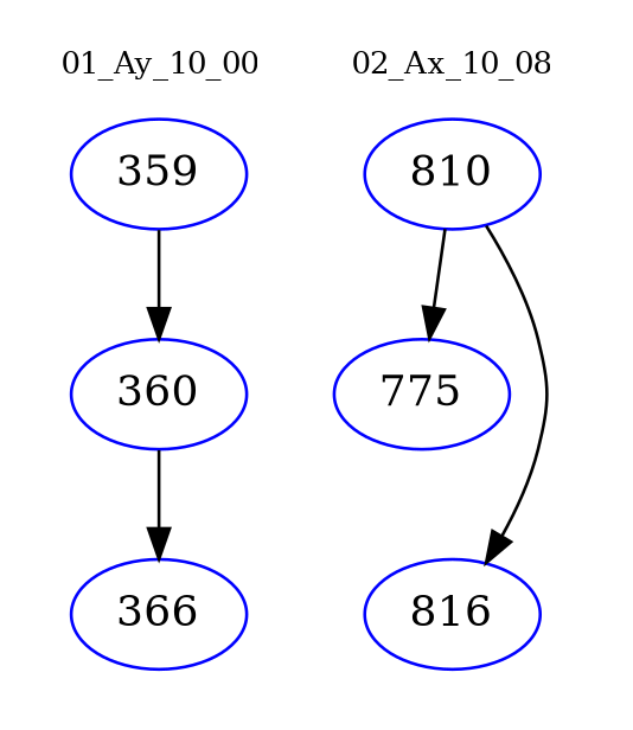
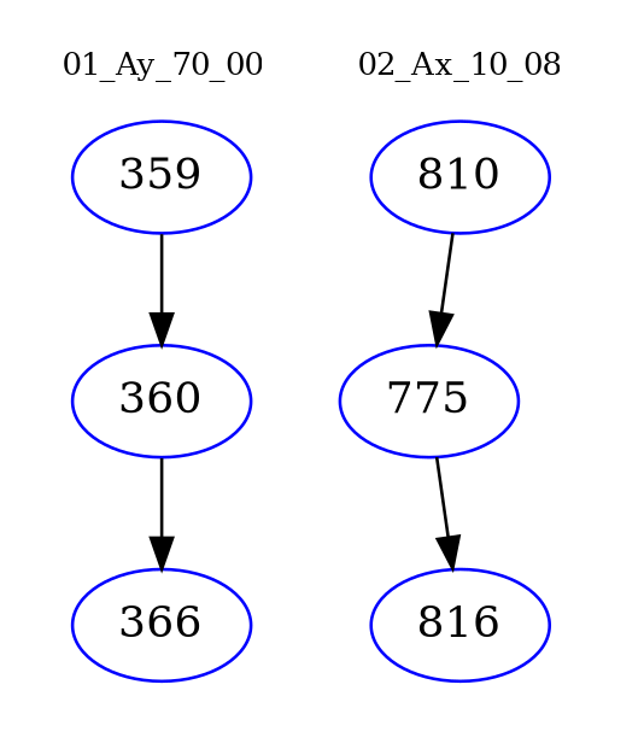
  digraph {
    node [color=blue]
    edge [color=black]
    n1 [label=360]
    n2 [label=359]
    n3 [label=366]
    n4 [label=810]
    n5 [label=775]
    n6 [label=816]
    subgraph cluster_1 {
      color=white
      fontsize=10
-     label="01_Ay_10_00"
+     label="01_Ay_70_00"
      n1
      n2
      n3
    }
    subgraph cluster_2 {
      color=white
      fontsize=10
      label="02_Ax_10_08"
      n4
      n5
      n6
    }
    n1 -> n3
    n2 -> n1
    n4 -> n5
-   n4 -> n6
+   n5 -> n6
  }
